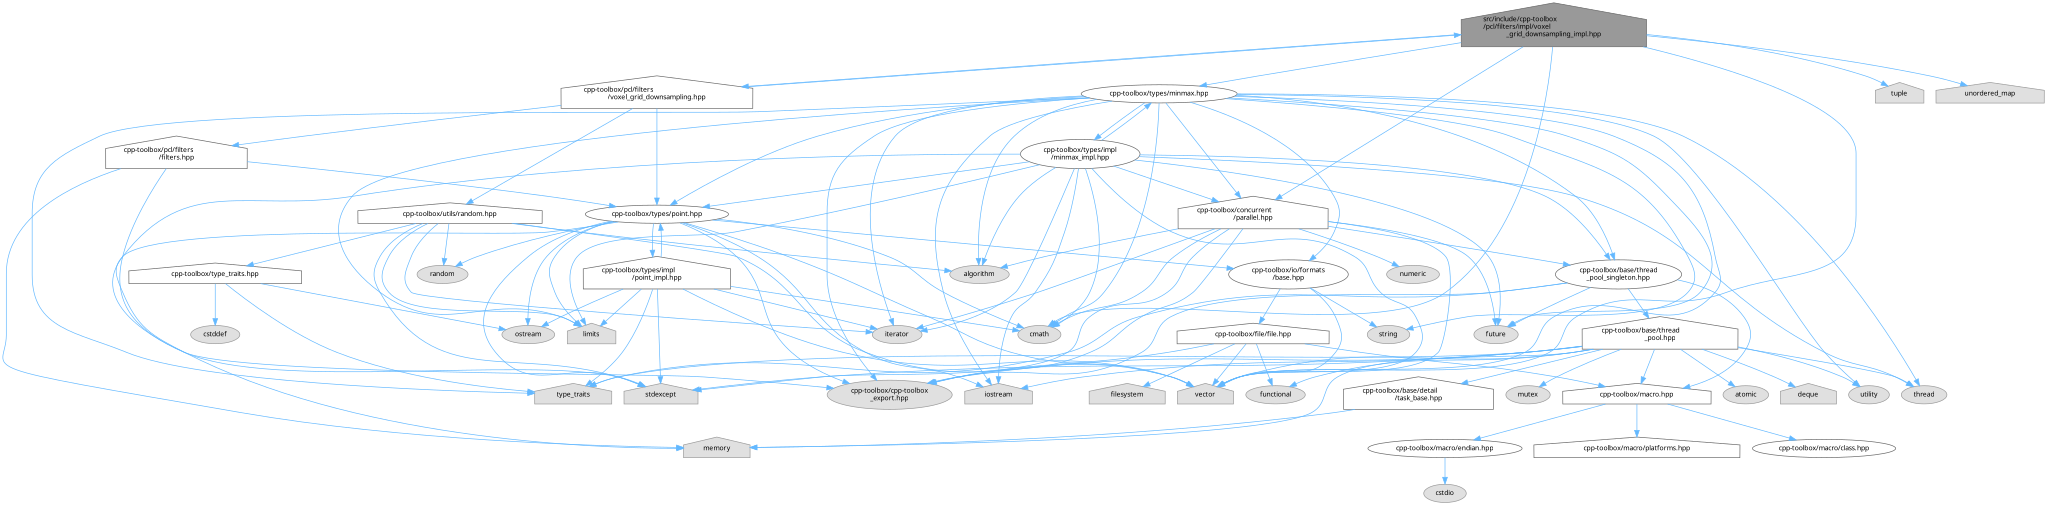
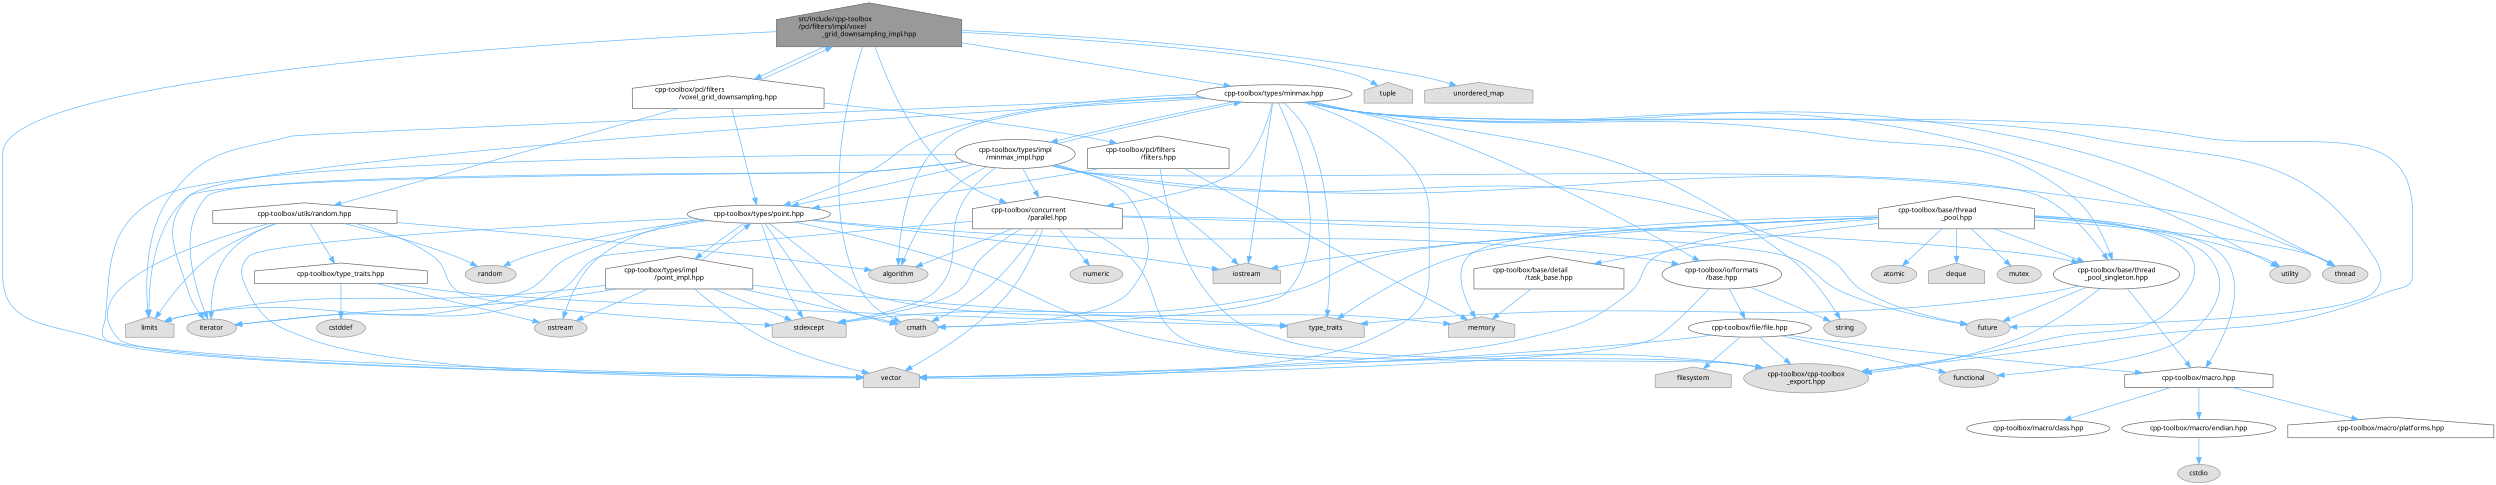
  digraph {
    fontname="Noto Sans"
    node [color=grey60 fillcolor="#E0E0E0" fontname="Noto Sans" fontsize=10 shape=ellipse style=filled]
    edge [color=steelblue1 fontname="Noto Sans" fontsize=10 labelfontname=Helvetica labelfontsize=10 style=solid]
    n1 [color=gray40 fillcolor=grey60 fontcolor=black height=0.2 label="src/include/cpp-toolbox\l/pcl/filters/impl/voxel\l_grid_downsampling_impl.hpp" shape=house width=0.4]
    n2 [height=0.2 label=cmath width=0.4]
    n3 [height=0.2 label=tuple shape=house width=0.4]
    n4 [height=0.2 label=unordered_map shape=house width=0.4]
    n5 [height=0.2 label=vector shape=house width=0.4]
    n6 [color=grey40 fillcolor=white height=0.2 label="cpp-toolbox/concurrent\l/parallel.hpp" shape=house width=0.4]
    n7 [color=grey40 fillcolor=white height=0.2 label="cpp-toolbox/pcl/filters\l/voxel_grid_downsampling.hpp" shape=house width=0.4]
    n8 [color=grey40 fillcolor=white height=0.2 label="cpp-toolbox/types/minmax.hpp" width=0.4]
    n9 [height=0.2 label=algorithm width=0.4]
    n10 [height=0.2 label=future width=0.4]
    n11 [height=0.2 label=iterator width=0.4]
    n12 [height=0.2 label=numeric width=0.4]
    n13 [height=0.2 label=stdexcept shape=house width=0.4]
    n14 [height=0.2 label="cpp-toolbox/cpp-toolbox\l_export.hpp" width=0.4]
    n15 [color=grey40 fillcolor=white height=0.2 label="cpp-toolbox/base/thread\l_pool_singleton.hpp" width=0.4]
    n16 [color=grey40 fillcolor=white height=0.2 label="cpp-toolbox/pcl/filters\l/filters.hpp" shape=house width=0.4]
    n17 [color=grey40 fillcolor=white height=0.2 label="cpp-toolbox/types/point.hpp" width=0.4]
    n18 [color=grey40 fillcolor=white height=0.2 label="cpp-toolbox/utils/random.hpp" shape=house width=0.4]
    n19 [height=0.2 label=type_traits shape=house width=0.4]
    n20 [height=0.2 label=iostream shape=house width=0.4]
    n21 [height=0.2 label=thread width=0.4]
    n22 [height=0.2 label=utility width=0.4]
    n23 [height=0.2 label=limits shape=house width=0.4]
    n24 [color=grey40 fillcolor=white height=0.2 label="cpp-toolbox/io/formats\l/base.hpp" width=0.4]
    n25 [height=0.2 label=string width=0.4]
    n26 [color=grey40 fillcolor=white height=0.2 label="cpp-toolbox/types/impl\l/minmax_impl.hpp" width=0.4]
    n27 [color=grey40 fillcolor=white height=0.2 label="cpp-toolbox/macro.hpp" shape=house width=0.4]
    n28 [color=grey40 fillcolor=white height=0.2 label="cpp-toolbox/base/thread\l_pool.hpp" shape=house width=0.4]
    n29 [color=grey40 fillcolor=white height=0.2 label="cpp-toolbox/macro/class.hpp" width=0.4]
    n30 [color=grey40 fillcolor=white height=0.2 label="cpp-toolbox/macro/endian.hpp" width=0.4]
    n31 [color=grey40 fillcolor=white height=0.2 label="cpp-toolbox/macro/platforms.hpp" shape=house width=0.4]
    n32 [height=0.2 label=atomic width=0.4]
    n33 [height=0.2 label=deque shape=house width=0.4]
    n34 [height=0.2 label=functional width=0.4]
    n35 [height=0.2 label=memory shape=house width=0.4]
    n36 [height=0.2 label=mutex width=0.4]
    n37 [color=grey40 fillcolor=white height=0.2 label="cpp-toolbox/base/detail\l/task_base.hpp" shape=house width=0.4]
    n38 [height=0.2 label=cstdio width=0.4]
    n39 [height=0.2 label=ostream width=0.4]
    n40 [height=0.2 label=random width=0.4]
    n41 [color=grey40 fillcolor=white height=0.2 label="cpp-toolbox/types/impl\l/point_impl.hpp" shape=house width=0.4]
    n42 [color=grey40 fillcolor=white height=0.2 label="cpp-toolbox/type_traits.hpp" shape=house width=0.4]
-   n43 [color=grey40 fillcolor=white height=0.2 label="cpp-toolbox/file/file.hpp" shape=house width=0.4]
+   n43 [color=grey40 fillcolor=white height=0.2 label="cpp-toolbox/file/file.hpp" width=0.4]
    n44 [height=0.2 label=filesystem shape=house width=0.4]
    n45 [height=0.2 label=cstddef width=0.4]
    n1 -> n2
    n1 -> n3
    n1 -> n4
    n1 -> n5
    n1 -> n6
    n1 -> n7
    n1 -> n8
    n6 -> n2
    n6 -> n5
    n6 -> n9
    n6 -> n10
    n6 -> n11
    n6 -> n12
    n6 -> n13
    n6 -> n14
    n6 -> n15
    n7 -> n1
    n7 -> n16
    n7 -> n17
    n7 -> n18
    n8 -> n2
    n8 -> n5
    n8 -> n6
    n8 -> n9
    n8 -> n10
    n8 -> n11
    n8 -> n14
    n8 -> n15
    n8 -> n17
    n8 -> n19
    n8 -> n20
    n8 -> n21
    n8 -> n22
    n8 -> n23
    n8 -> n24
    n8 -> n25
    n8 -> n26
    n15 -> n10
    n15 -> n14
    n15 -> n19
    n15 -> n27
-   n15 -> n28
+   n28 -> n15
    n16 -> n14
    n16 -> n17
    n16 -> n35
    n17 -> n2
    n17 -> n5
    n17 -> n13
    n17 -> n14
    n17 -> n20
    n17 -> n23
    n17 -> n24
    n17 -> n35
    n17 -> n39
    n17 -> n40
    n17 -> n41
    n18 -> n5
    n18 -> n9
    n18 -> n11
    n18 -> n13
    n18 -> n23
    n18 -> n40
    n18 -> n42
    n24 -> n5
    n24 -> n25
    n24 -> n43
    n26 -> n2
    n26 -> n5
    n26 -> n6
    n26 -> n8
    n26 -> n9
    n26 -> n10
    n26 -> n11
    n26 -> n13
    n26 -> n15
    n26 -> n17
    n26 -> n20
    n26 -> n21
    n26 -> n23
    n27 -> n29
    n27 -> n30
    n27 -> n31
    n28 -> n5
    n28 -> n13
    n28 -> n14
    n28 -> n19
    n28 -> n20
    n28 -> n21
    n28 -> n22
    n28 -> n27
    n28 -> n32
    n28 -> n33
    n28 -> n34
    n28 -> n35
    n28 -> n36
    n28 -> n37
    n30 -> n38
    n37 -> n35
    n41 -> n2
    n41 -> n5
    n41 -> n11
    n41 -> n13
    n41 -> n17
    n41 -> n19
    n41 -> n23
    n41 -> n39
    n42 -> n19
    n42 -> n39
    n42 -> n45
    n43 -> n5
    n43 -> n14
    n43 -> n27
    n43 -> n34
    n43 -> n44
  }
